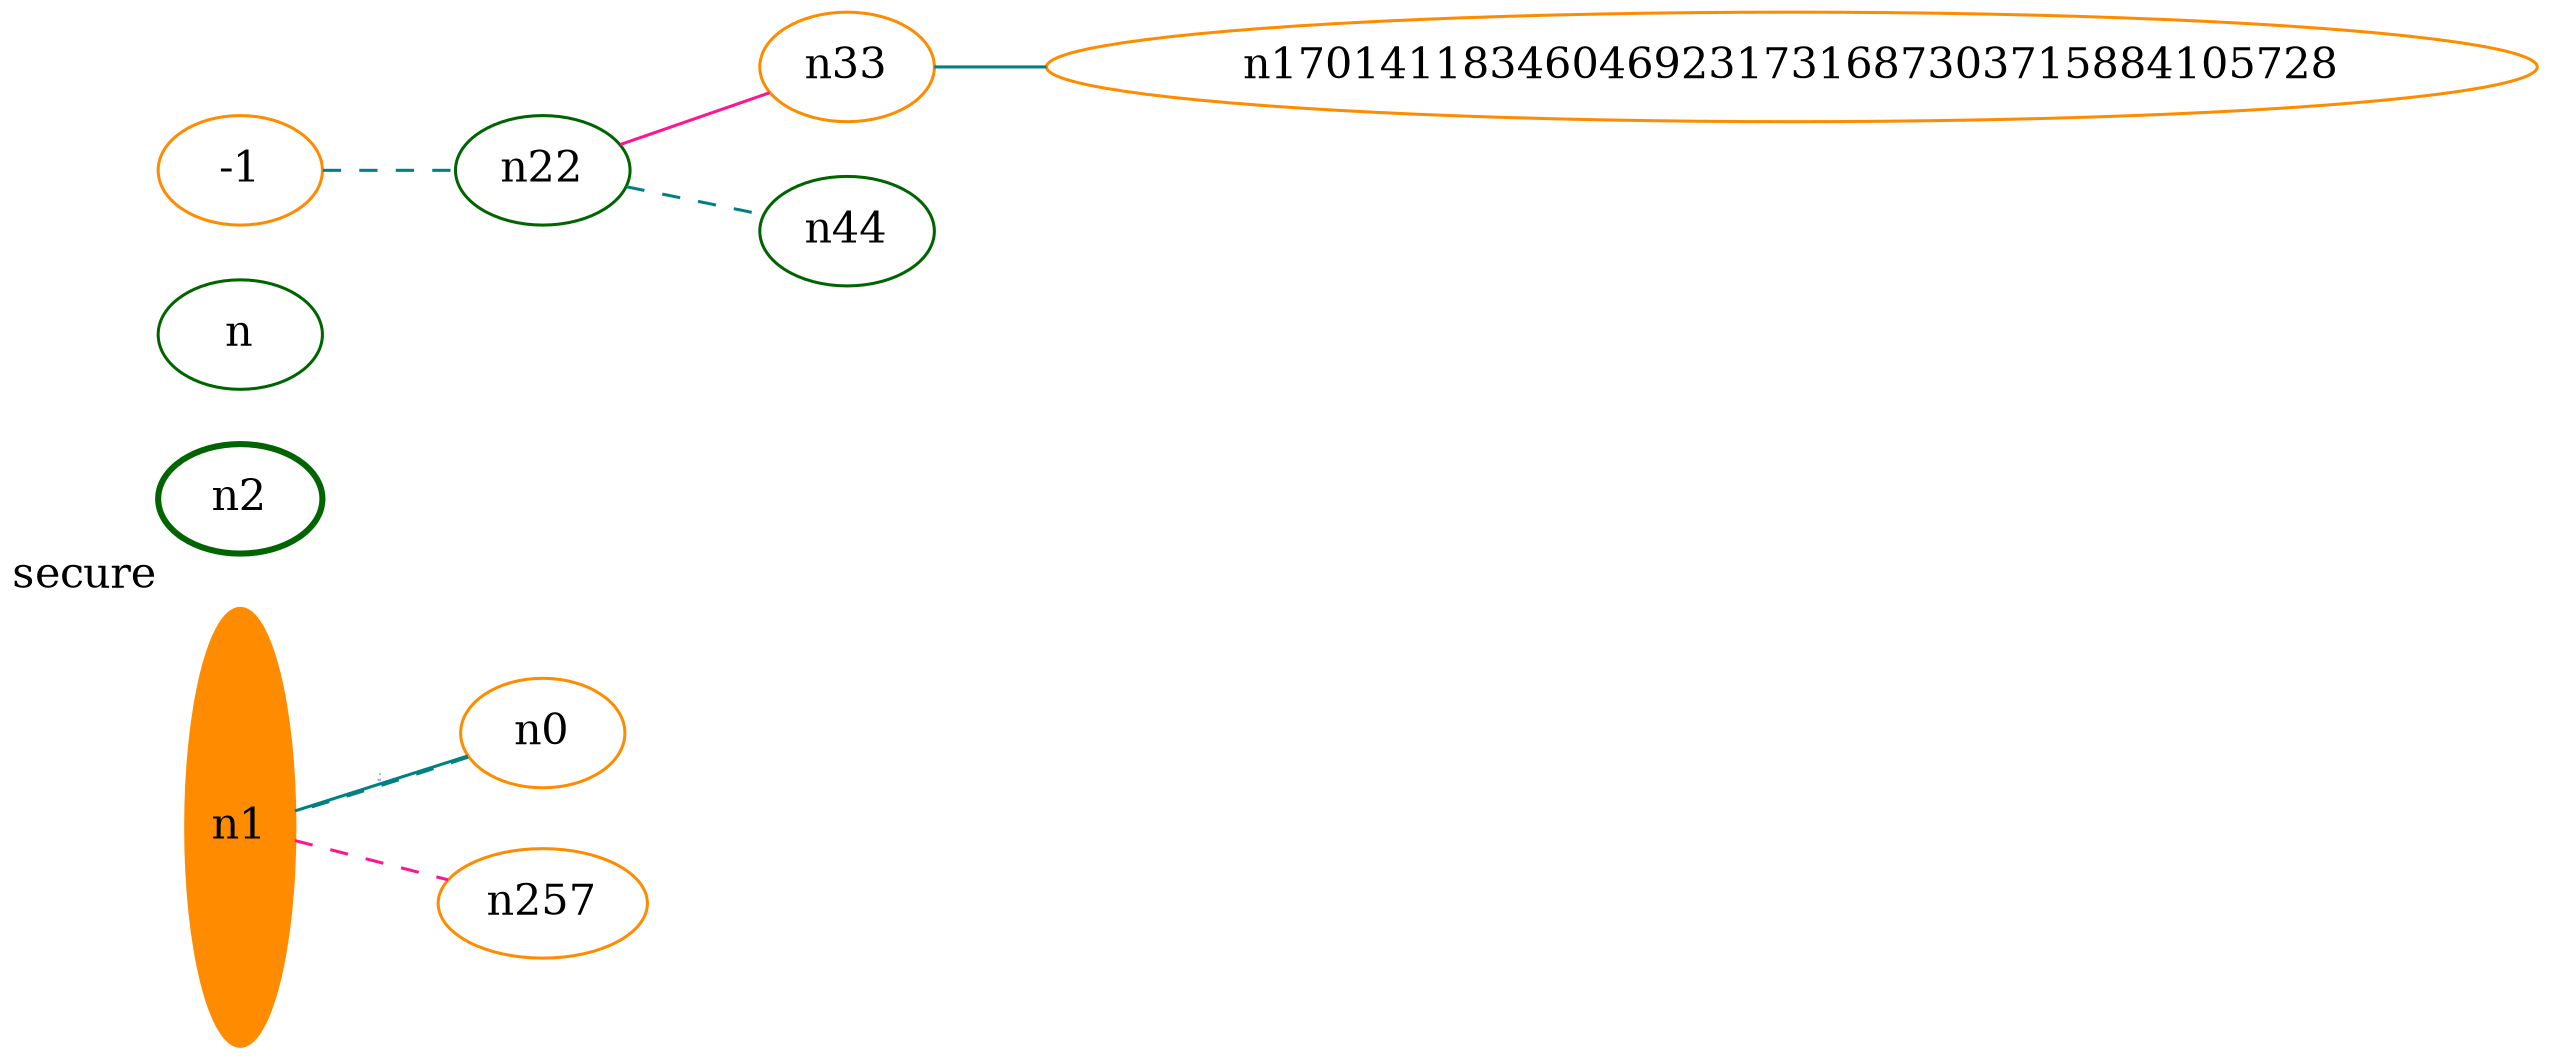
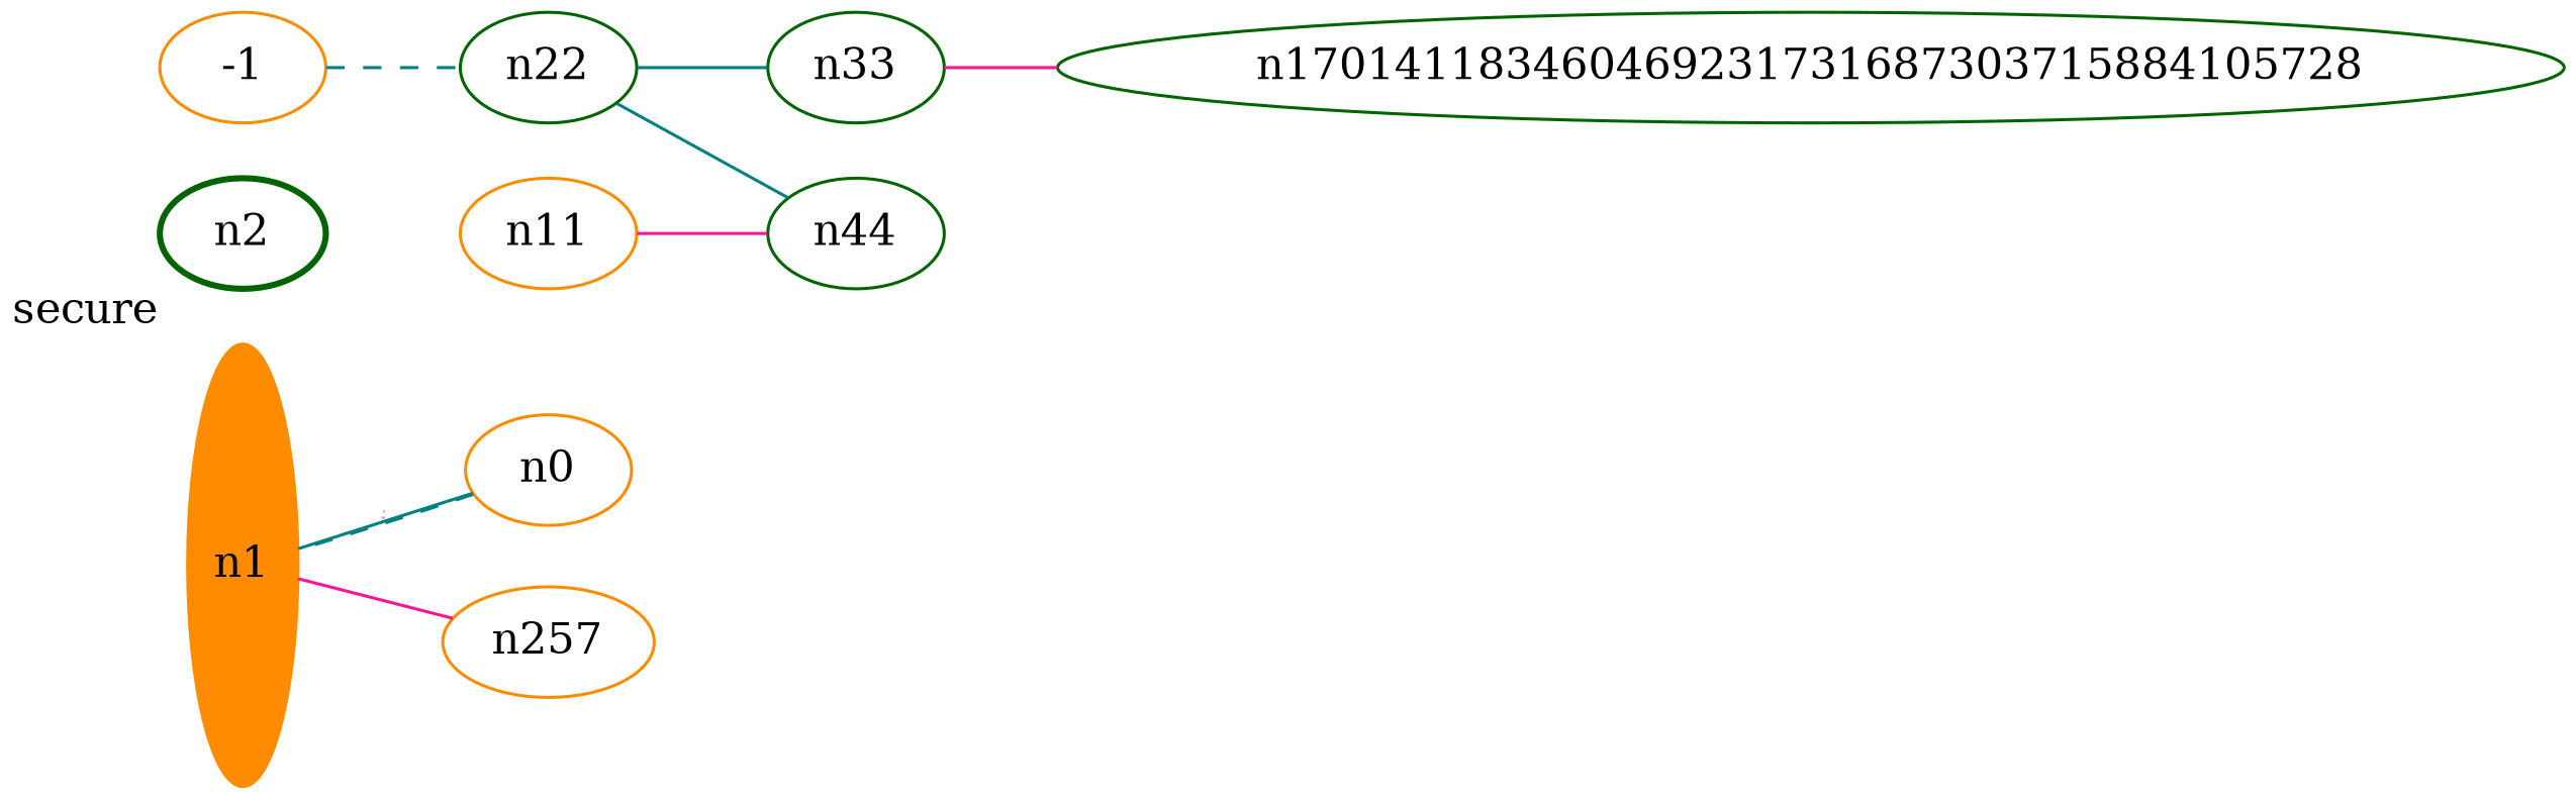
  graph {
    fontcolor=blue
    rankdir=LR
    node [color=darkorange]
    edge [color=teal]
    n1 [height=2 style=filled width=2147483647]
    n0
    n257
    n2 [color=darkgreen style=bold xlabel=secure]
-   n [color=darkgreen]
    -1
    n22 [color=darkgreen]
-   n33
+   n33 [color=darkgreen]
    n44 [color=darkgreen]
-   n170141183460469231731687303715884105728
+   n170141183460469231731687303715884105728 [color=darkgreen]
+   n11
    n1 -- n0 [fontcolor=blue fontname="comic sans" fontsize=0 label="d\n\l\G"]
-   n1 -- n257 [color=deeppink style=dashed]
+   n1 -- n257 [color=deeppink style=solid]
    n0 -- n1 [style=dashed]
    -1 -- n22 [style=dashed]
-   n22 -- n33 [color=deeppink]
-   n22 -- n44 [style=dashed]
-   n33 -- n170141183460469231731687303715884105728
+   n22 -- n33
+   n22 -- n44
+   n33 -- n170141183460469231731687303715884105728 [color=deeppink]
+   n11 -- n44 [color=deeppink]
  }
